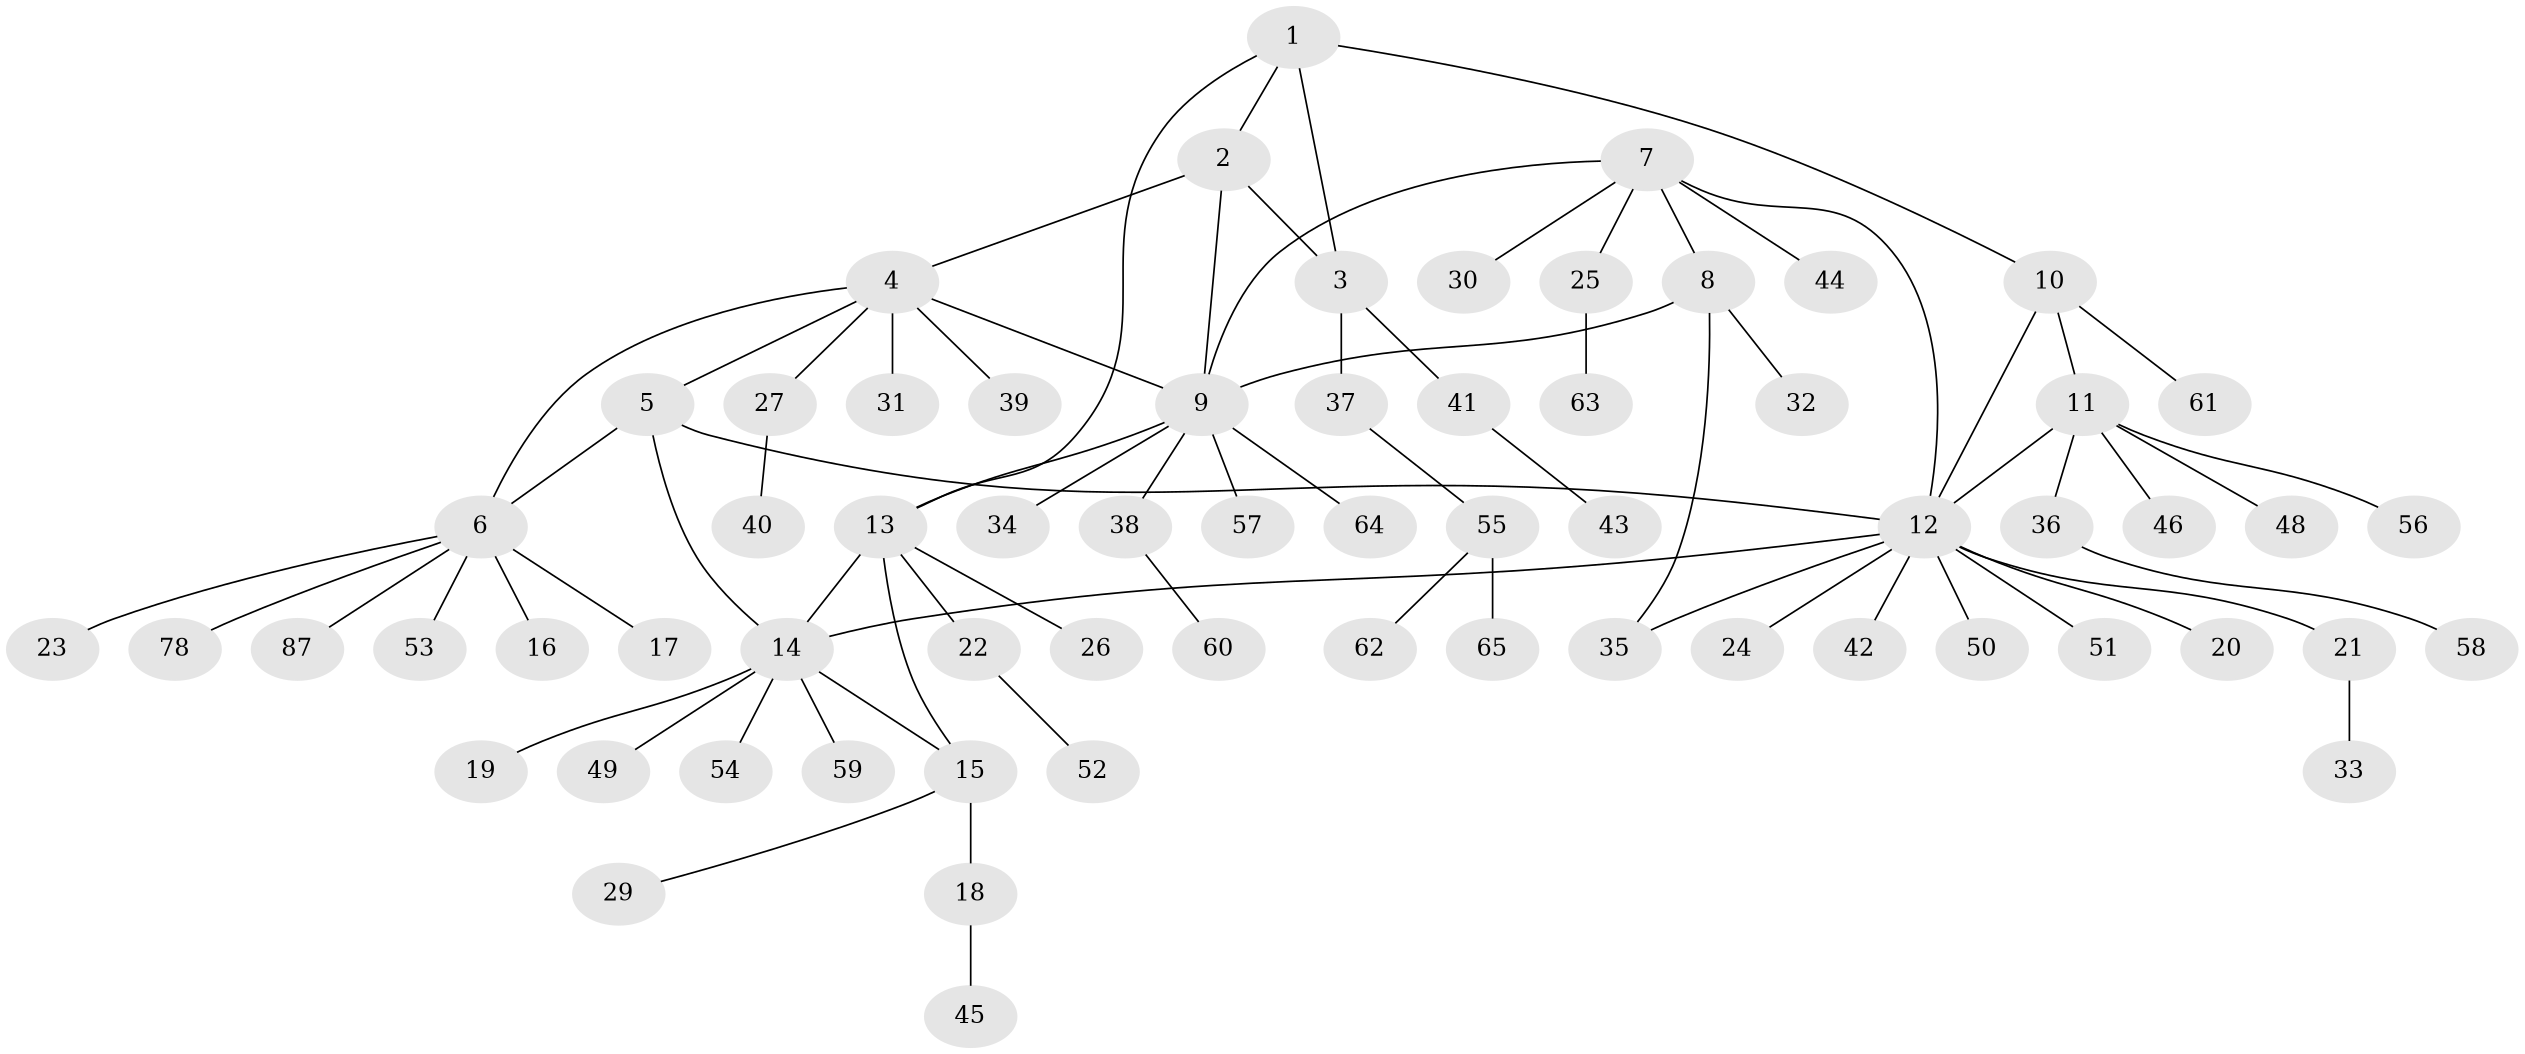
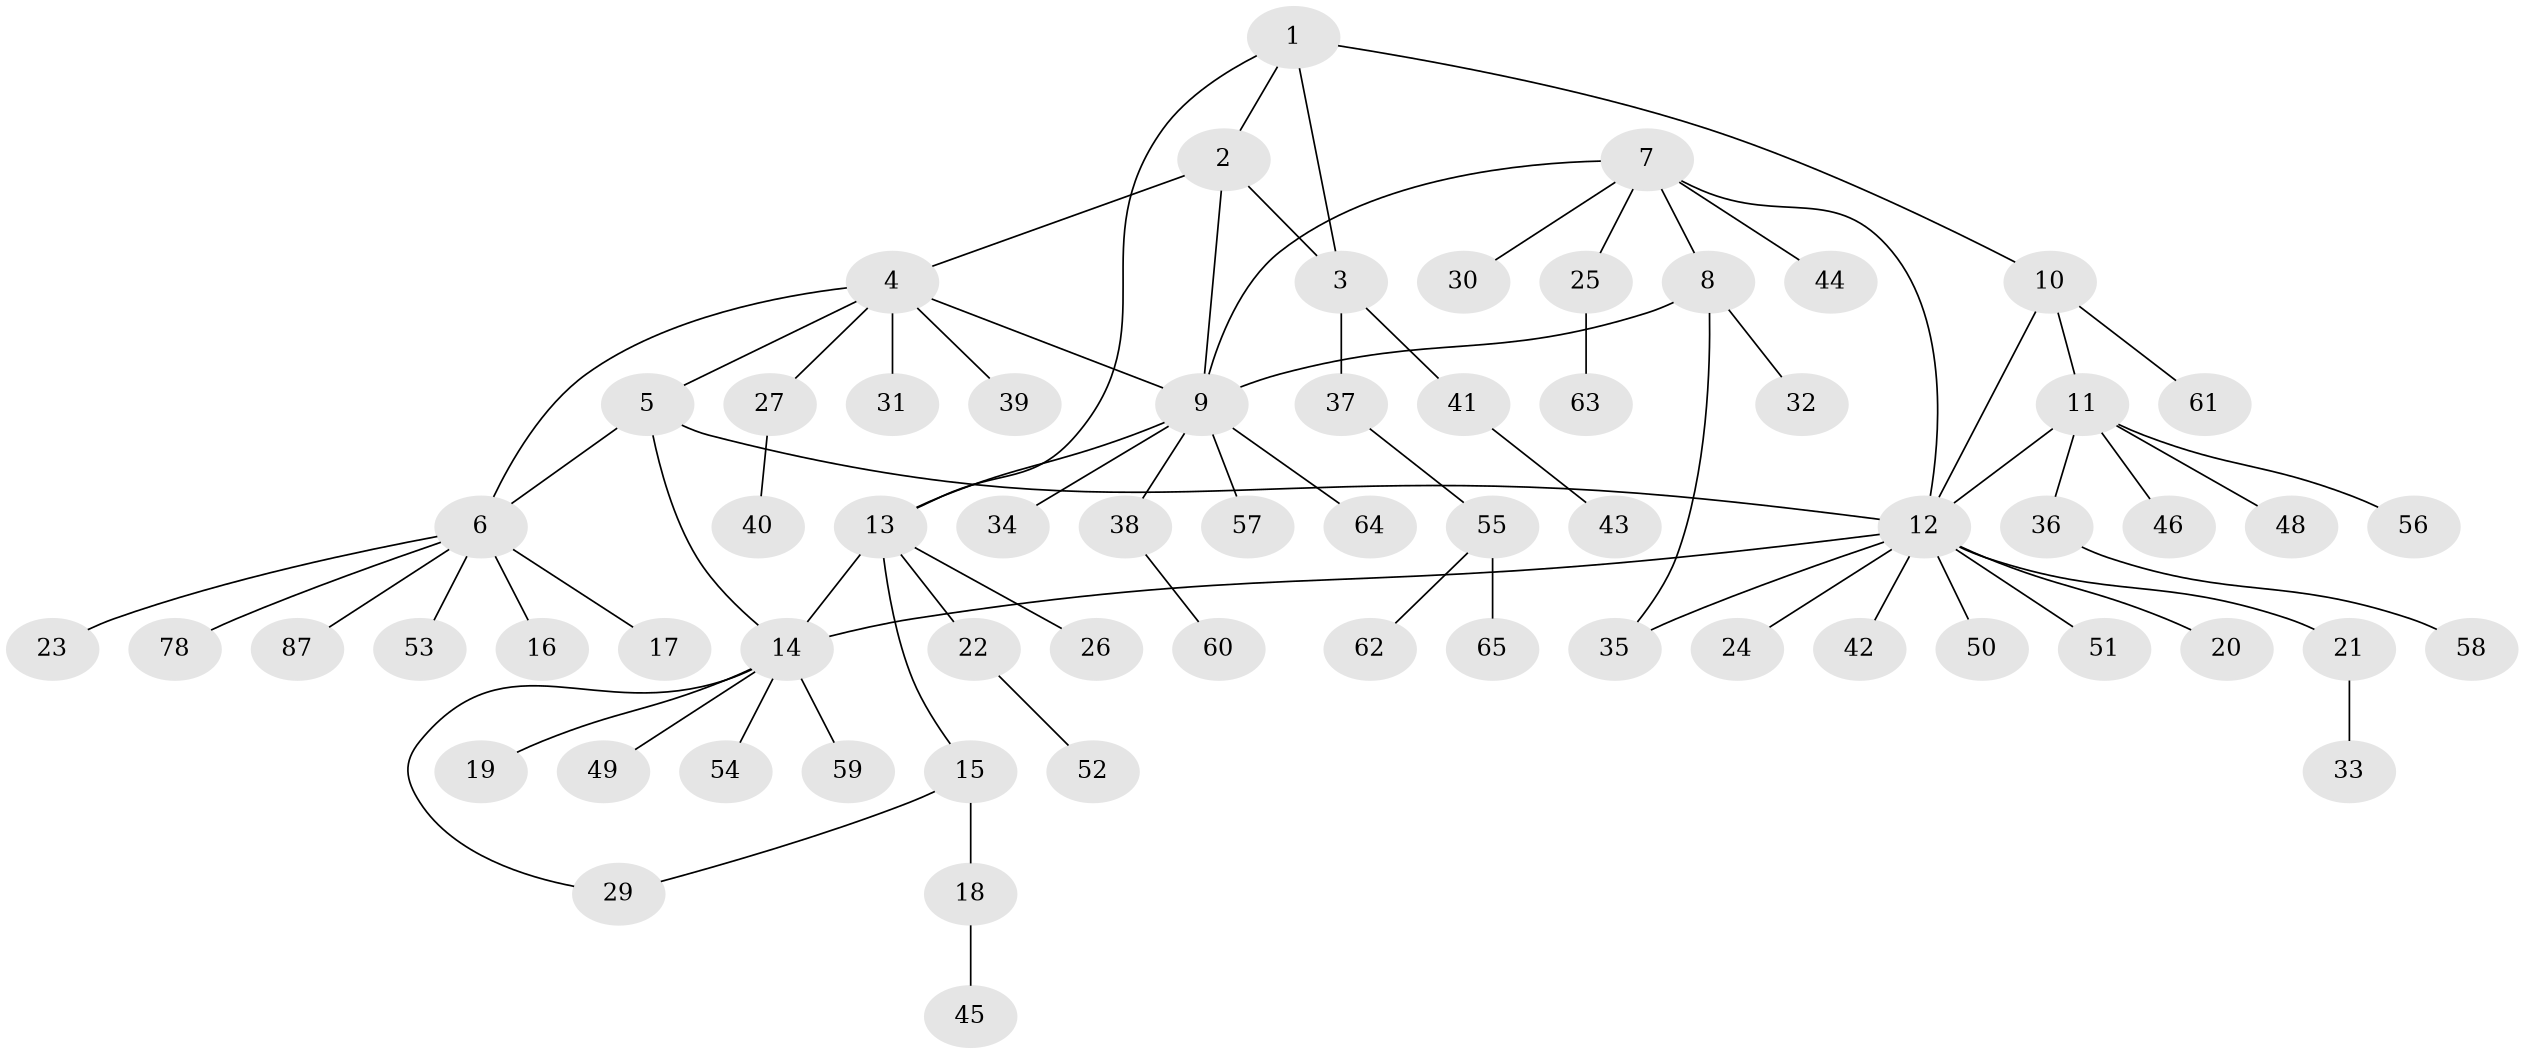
  graph {
    node [color=gray90 style=filled]
    1
    2
    3
    10
    13
    4
    9
    37
    41
    12
    11
    61
    14
    15
    22
    26
    5
    6
    27
    31
    39
    34
    38
    57
    64
    55
    43
    16
    17
    23
    n31 [label=78]
    n32 [label=87]
    53
    40
    35
    20
    21
    24
    42
    50
    51
    19
    49
    54
    59
    7
    8
    25
    30
    44
    32
    63
    60
    36
    46
    48
    56
    58
    33
    18
    29
    52
    45
    62
    65
    1 -- 2
    1 -- 3
    1 -- 10
    1 -- 13
    2 -- 3
    2 -- 4
    2 -- 9
    3 -- 37
    3 -- 41
    10 -- 12
    10 -- 11
    10 -- 61
    13 -- 14
    13 -- 15
    13 -- 22
    13 -- 26
    4 -- 9
    4 -- 5
    4 -- 6
    4 -- 27
    4 -- 31
    4 -- 39
    9 -- 13
    9 -- 34
    9 -- 38
    9 -- 57
    9 -- 64
    37 -- 55
    41 -- 43
    12 -- 14
    12 -- 35
    12 -- 20
    12 -- 21
    12 -- 24
    12 -- 42
    12 -- 50
    12 -- 51
    11 -- 12
    11 -- 36
    11 -- 46
    11 -- 48
    11 -- 56
-   14 -- 15
+   14 -- 29
    14 -- 19
    14 -- 49
    14 -- 54
    14 -- 59
    15 -- 18
    15 -- 29
    22 -- 52
    5 -- 12
    5 -- 14
    5 -- 6
    6 -- 16
    6 -- 17
    6 -- 23
    6 -- n31
    6 -- n32
    6 -- 53
    27 -- 40
    38 -- 60
    55 -- 62
    55 -- 65
    21 -- 33
    7 -- 9
    7 -- 12
    7 -- 8
    7 -- 25
    7 -- 30
    7 -- 44
    8 -- 9
    8 -- 35
    8 -- 32
    25 -- 63
    36 -- 58
    18 -- 45
  }
